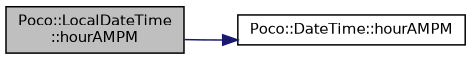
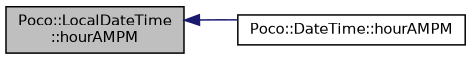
  digraph {
    rankdir=LR
    node [color=black fontname=Helvetica fontsize=10 shape=record style=filled]
    n1 [fillcolor=grey75 fontcolor=black height=0.2 label="Poco::LocalDateTime\l::hourAMPM" width=0.4]
    n2 [fillcolor=white height=0.2 label="Poco::DateTime::hourAMPM" width=0.4]
-   n1 -> n2 [color=midnightblue fontname=Helvetica fontsize=10 labelfontname=Helvetica labelfontsize=10 style=solid]
+   n2 -> n1 [color=midnightblue fontname=Helvetica fontsize=10 labelfontname=Helvetica labelfontsize=10 style=solid]
  }
